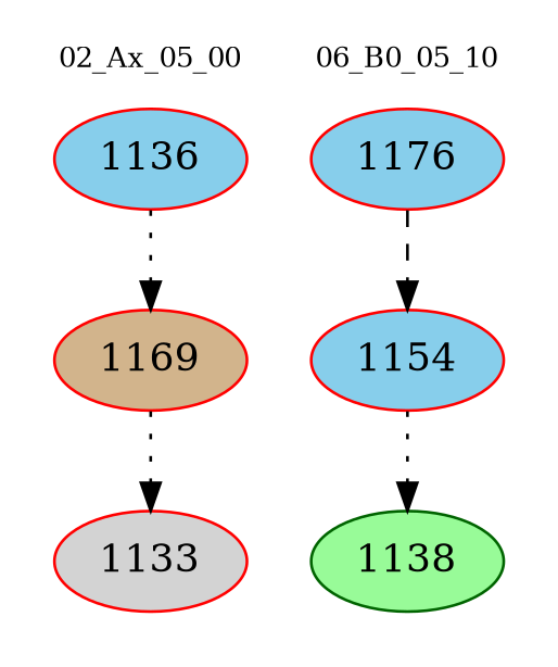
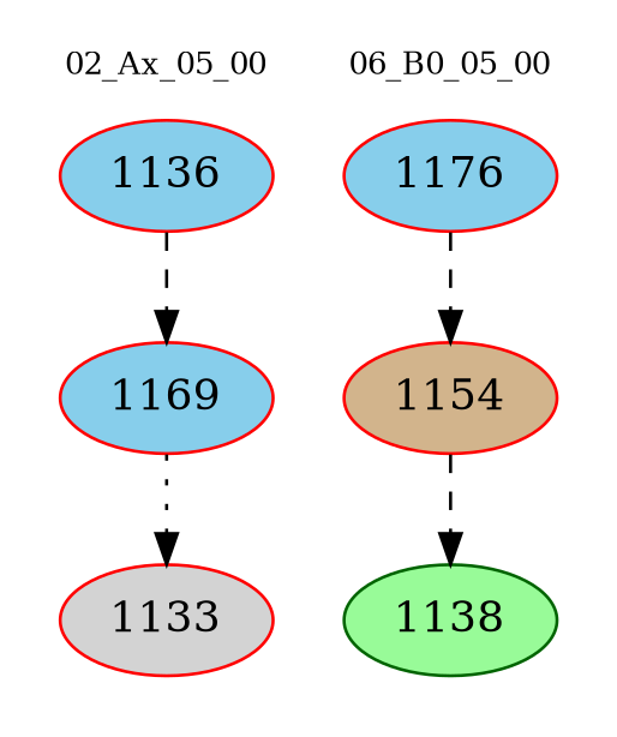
  digraph {
    node [color=red fillcolor=skyblue style=filled]
    edge [color=black style=dotted]
    n1 [label=1136]
    n2 [fillcolor=lightgrey label=1133]
-   n3 [fillcolor=tan label=1169]
-   n4 [label=1154]
+   n3 [label=1169]
+   n4 [fillcolor=tan label=1154]
    n5 [color=darkgreen fillcolor=palegreen label=1138]
    n6 [label=1176]
    subgraph cluster_1 {
      color=white
      fontsize=10
      label="02_Ax_05_00"
      n1
      n2
      n3
    }
    subgraph cluster_2 {
      color=white
      fontsize=10
-     label="06_B0_05_10"
+     label="06_B0_05_00"
      n4
      n5
      n6
    }
-   n1 -> n3
+   n1 -> n3 [style=dashed]
    n3 -> n2
-   n4 -> n5
+   n4 -> n5 [style=dashed]
    n6 -> n4 [style=dashed]
  }
